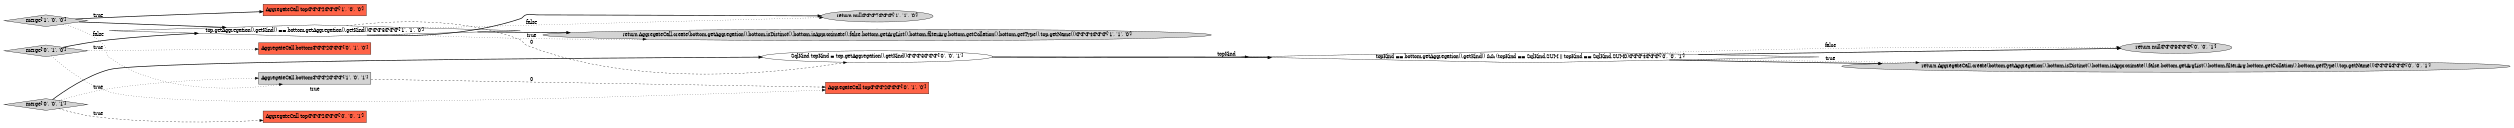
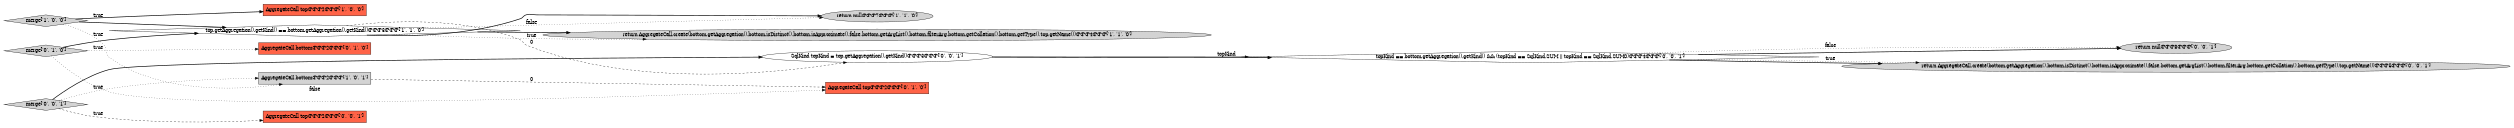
  digraph {
    rankdir=LR
    node [fillcolor=lightgray shape=diamond style=filled]
    edge [style=bold]
    n1 [fillcolor=white label="top.getAggregation().getKind() == bottom.getAggregation().getKind()@@@3@@@['1', '1', '0']"]
    n2 [label="return AggregateCall.create(bottom.getAggregation(),bottom.isDistinct(),bottom.isApproximate(),false,bottom.getArgList(),bottom.filterArg,bottom.getCollation(),bottom.getType(),top.getName())@@@4@@@['1', '1', '0']" shape=ellipse]
    n3 [label="return null@@@7@@@['1', '1', '0']" shape=ellipse]
    n4 [fillcolor=white label="SqlKind topKind = top.getAggregation().getKind()@@@3@@@['0', '0', '1']" shape=ellipse]
    n5 [fillcolor=white label="topKind == bottom.getAggregation().getKind() && (topKind == SqlKind.SUM || topKind == SqlKind.SUM0)@@@4@@@['0', '0', '1']"]
    n6 [label="merge['1', '0', '0']"]
    n7 [label="AggregateCall bottom@@@2@@@['1', '0', '1']" shape=box]
    n8 [fillcolor=tomato label="AggregateCall top@@@2@@@['1', '0', '0']" shape=box]
    n9 [fillcolor=tomato label="AggregateCall top@@@2@@@['0', '1', '0']" shape=box]
    n10 [label="merge['0', '0', '1']"]
    n11 [fillcolor=tomato label="AggregateCall top@@@2@@@['0', '0', '1']" shape=box]
    n12 [label="return null@@@8@@@['0', '0', '1']" shape=ellipse]
    n13 [label="merge['0', '1', '0']"]
    n14 [fillcolor=tomato label="AggregateCall bottom@@@2@@@['0', '1', '0']" shape=box]
    n15 [label="return AggregateCall.create(bottom.getAggregation(),bottom.isDistinct(),bottom.isApproximate(),false,bottom.getArgList(),bottom.filterArg,bottom.getCollation(),bottom.getType(),top.getName())@@@5@@@['0', '0', '1']" shape=ellipse]
    n1 -> n2
    n1 -> n2 [label=true style=dotted]
    n1 -> n3
    n1 -> n3 [label=false style=dotted]
    n1 -> n4 [label=0 style=dashed]
    n4 -> n5 [label=topKind style=solid]
    n4 -> n5
    n5 -> n12 [label=false style=dotted]
    n5 -> n12
    n5 -> n15 [label=true style=dotted]
    n5 -> n15
    n6 -> n1
-   n6 -> n7 [label=false style=dotted]
+   n6 -> n7 [label=true style=dotted]
    n6 -> n8 [label=true]
    n7 -> n9 [label=0 style=dashed]
    n10 -> n4
    n10 -> n7 [label=true style=dotted]
    n10 -> n11 [label=true style=dashed]
    n13 -> n1
-   n13 -> n9 [label=true style=dotted]
+   n13 -> n9 [label=false style=dotted]
    n13 -> n14 [label=true style=dotted]
  }
